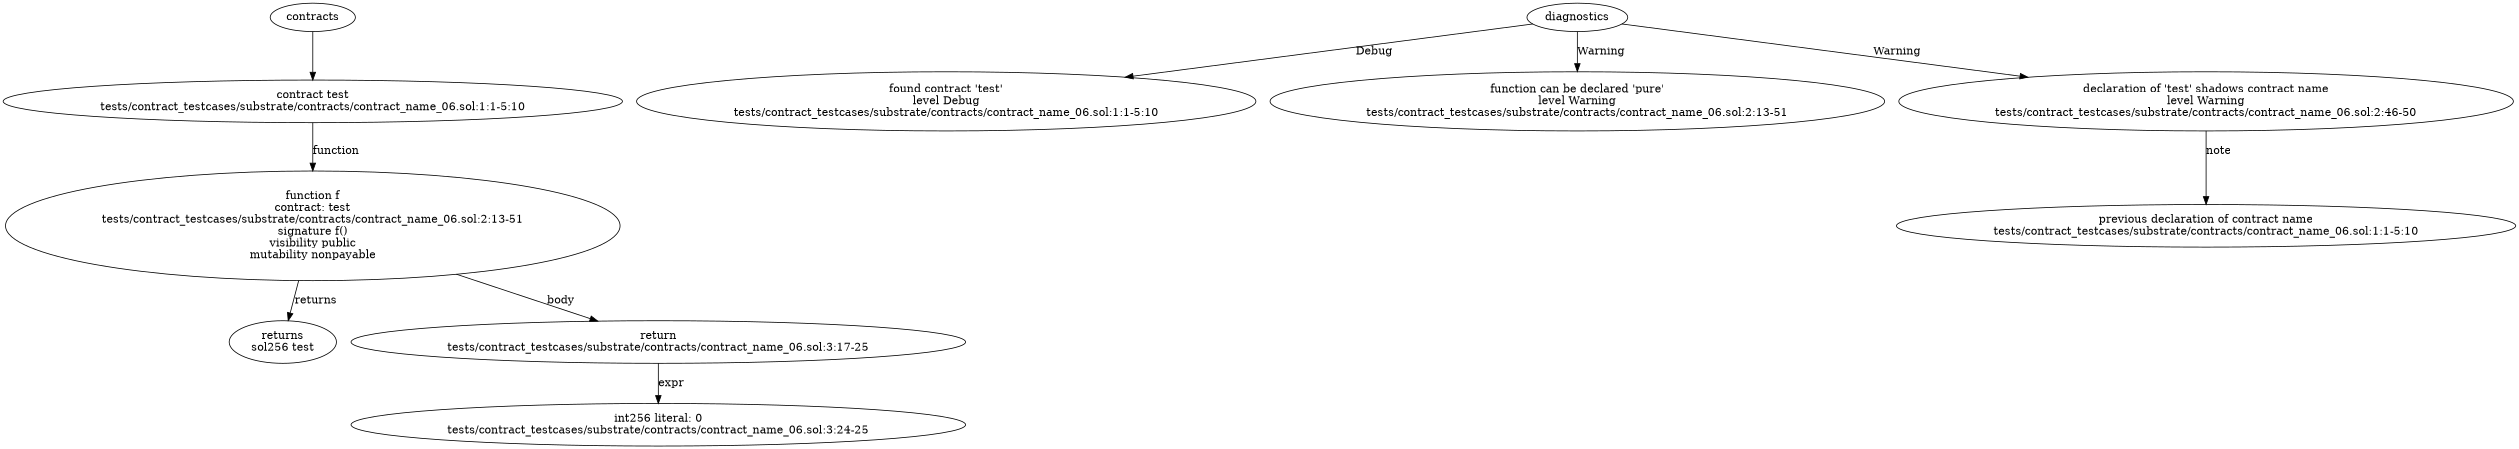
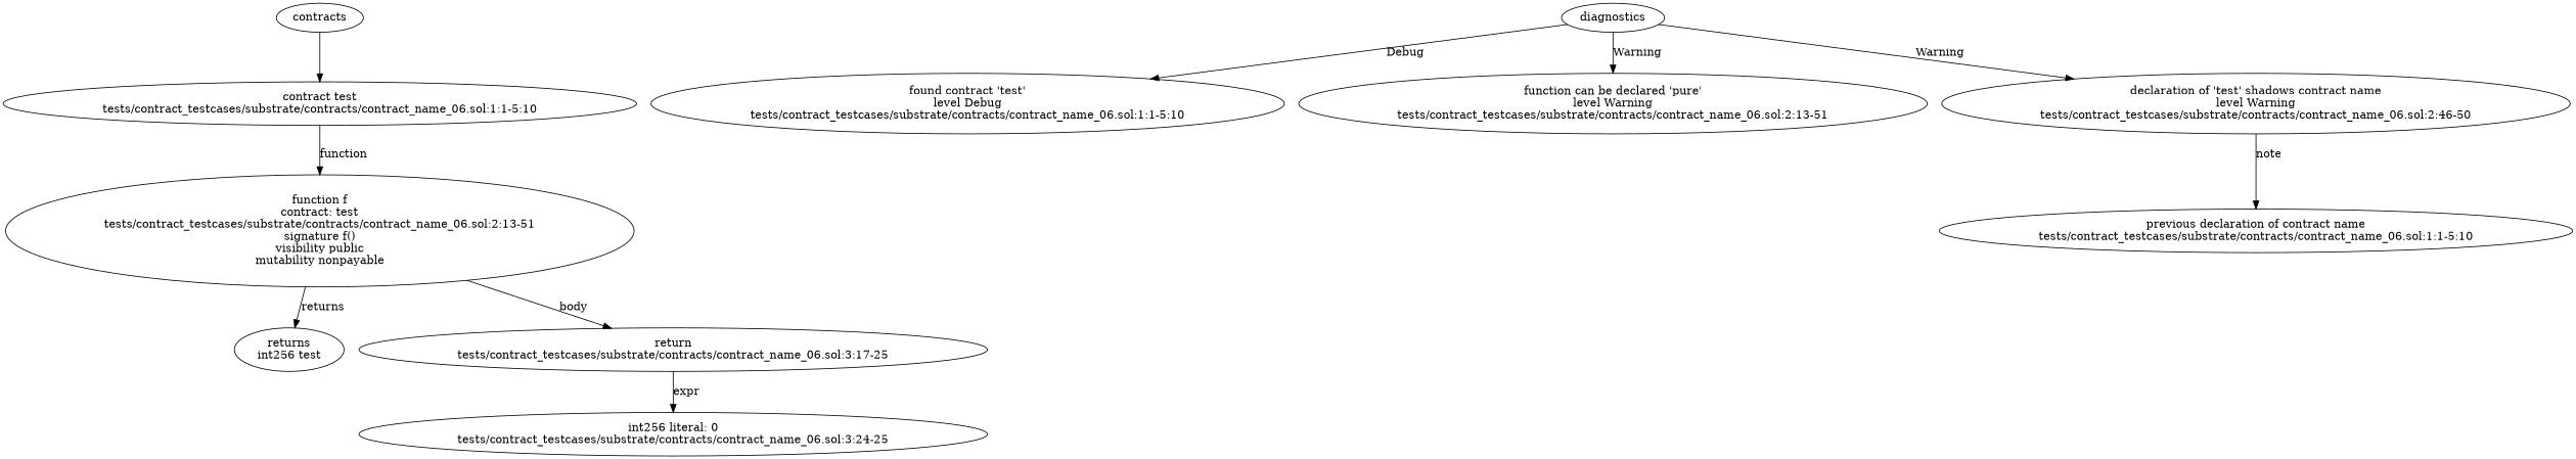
  strict digraph {
    n1 [label="contract test\ntests/contract_testcases/substrate/contracts/contract_name_06.sol:1:1-5:10"]
    n2 [label="function f\ncontract: test\ntests/contract_testcases/substrate/contracts/contract_name_06.sol:2:13-51\nsignature f()\nvisibility public\nmutability nonpayable"]
-   n3 [label="returns\nsol256 test"]
+   n3 [label="returns\nint256 test"]
    n4 [label="return\ntests/contract_testcases/substrate/contracts/contract_name_06.sol:3:17-25"]
    n5 [label="int256 literal: 0\ntests/contract_testcases/substrate/contracts/contract_name_06.sol:3:24-25"]
    n6 [label="found contract 'test'\nlevel Debug\ntests/contract_testcases/substrate/contracts/contract_name_06.sol:1:1-5:10"]
    n7 [label="function can be declared 'pure'\nlevel Warning\ntests/contract_testcases/substrate/contracts/contract_name_06.sol:2:13-51"]
    n8 [label="declaration of 'test' shadows contract name\nlevel Warning\ntests/contract_testcases/substrate/contracts/contract_name_06.sol:2:46-50"]
    n9 [label="previous declaration of contract name\ntests/contract_testcases/substrate/contracts/contract_name_06.sol:1:1-5:10"]
    contracts
    diagnostics
    n1 -> n2 [label=function]
    n2 -> n3 [label=returns]
    n2 -> n4 [label=body]
    n4 -> n5 [label=expr]
    n8 -> n9 [label=note]
    contracts -> n1
    diagnostics -> n6 [label=Debug]
    diagnostics -> n7 [label=Warning]
    diagnostics -> n8 [label=Warning]
  }
